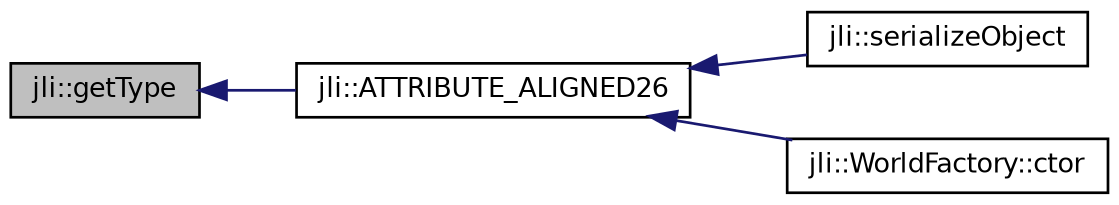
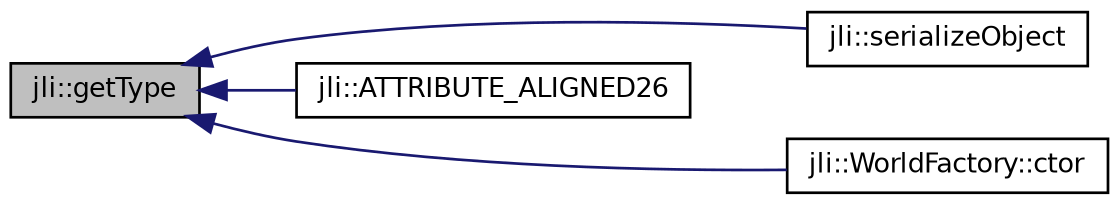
  digraph {
    rankdir=LR
    node [color=black fillcolor=white fontname=Helvetica fontsize=10 shape=record style=filled]
    edge [color=midnightblue dir=back fontname=Helvetica fontsize=10 labelfontname=Helvetica labelfontsize=10 style=solid]
    n1 [fillcolor=grey75 fontcolor=black height=0.2 label="jli::getType" width=0.4]
    n2 [height=0.2 label="jli::serializeObject" width=0.4]
    n3 [height=0.2 label="jli::ATTRIBUTE_ALIGNED26" width=0.4]
    n4 [height=0.2 label="jli::WorldFactory::ctor" width=0.4]
-   n3 -> n2
+   n1 -> n2
    n1 -> n3
-   n3 -> n4
+   n1 -> n4
  }
